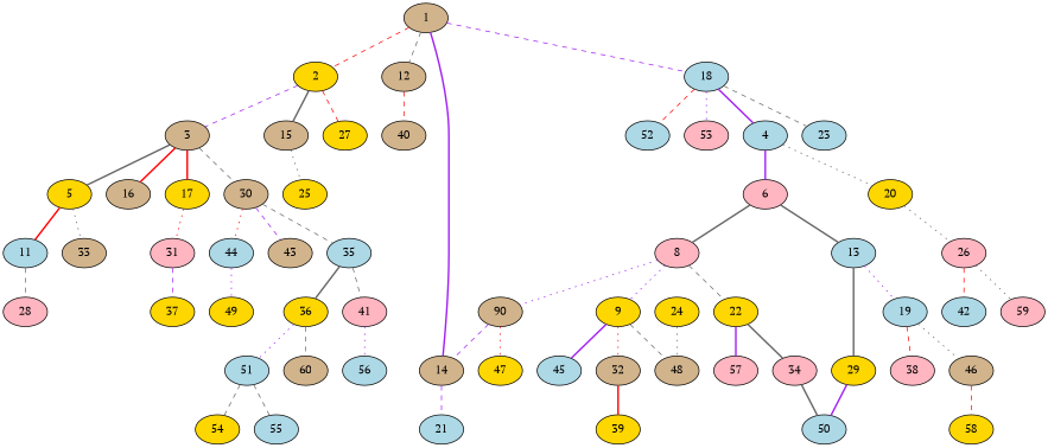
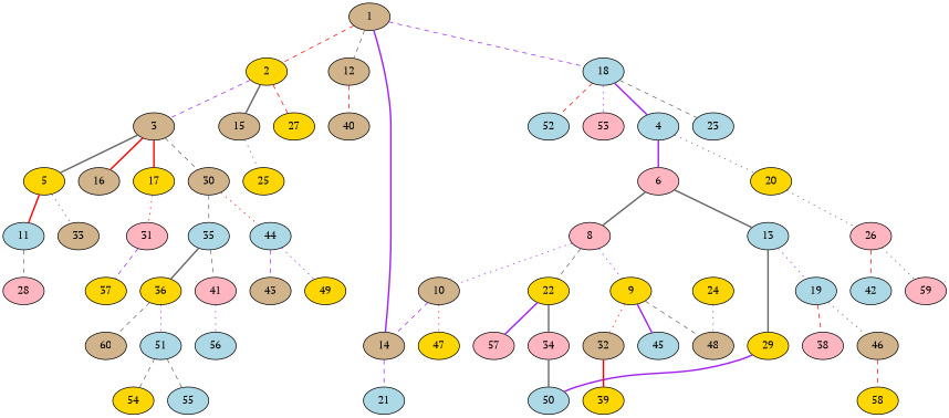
  graph {
    fontname="PT Serif"
    node [fillcolor=gold fontname="PT Serif" style=filled]
    edge [color=gray40 fontname="PT Serif" style=dashed]
    1 [fillcolor=tan]
    2
    12 [fillcolor=tan]
    14 [fillcolor=tan]
    18 [fillcolor=lightblue]
    3 [fillcolor=tan]
    15 [fillcolor=tan]
    27
    4 [fillcolor=lightblue]
    6 [fillcolor=lightpink]
    20
    40 [fillcolor=tan]
    21 [fillcolor=lightblue]
    23 [fillcolor=lightblue]
    52 [fillcolor=lightblue]
    53 [fillcolor=lightpink]
    5
    16 [fillcolor=tan]
    17
    30 [fillcolor=tan]
    25
    8 [fillcolor=lightpink]
    13 [fillcolor=lightblue]
    26 [fillcolor=lightpink]
    11 [fillcolor=lightblue]
    33 [fillcolor=tan]
    31 [fillcolor=lightpink]
    43 [fillcolor=tan]
    35 [fillcolor=lightblue]
    44 [fillcolor=lightblue]
    28 [fillcolor=lightpink]
    37
    36
    41 [fillcolor=lightpink]
    49
    9
-   10 [fillcolor=tan label=90]
+   10 [fillcolor=tan]
    22
    19 [fillcolor=lightblue]
    29
    42 [fillcolor=lightblue]
    59 [fillcolor=lightpink]
    32 [fillcolor=tan]
    45 [fillcolor=lightblue]
    48 [fillcolor=tan]
    47
    34 [fillcolor=lightpink]
    57 [fillcolor=lightpink]
    38 [fillcolor=lightpink]
    46 [fillcolor=tan]
    50 [fillcolor=lightblue]
    24
    39
    58
    51 [fillcolor=lightblue]
    60 [fillcolor=tan]
    56 [fillcolor=lightblue]
    54
    55 [fillcolor=lightblue]
    1 -- 2 [color=red]
    1 -- 12
    1 -- 14 [color=purple style=bold]
    1 -- 18 [color=purple]
    2 -- 3 [color=purple]
    2 -- 15 [style=bold]
    2 -- 27 [color=red]
    12 -- 40 [color=red]
    14 -- 21 [color=purple]
    18 -- 4 [color=purple style=bold]
    18 -- 23
    18 -- 52 [color=red]
    18 -- 53 [color=purple style=dotted]
    3 -- 5 [style=bold]
    3 -- 16 [color=red style=bold]
    3 -- 17 [color=red style=bold]
    3 -- 30
    15 -- 25 [style=dotted]
    4 -- 6 [color=purple style=bold]
    4 -- 20 [style=dotted]
    6 -- 8 [style=bold]
    6 -- 13 [style=bold]
    20 -- 26 [style=dotted]
    5 -- 11 [color=red style=bold]
    5 -- 33 [style=dotted]
    17 -- 31 [color=red style=dotted]
-   30 -- 43 [color=purple]
+   44 -- 43 [color=purple]
    30 -- 35
    30 -- 44 [color=red style=dotted]
    8 -- 9 [color=purple style=dotted]
    8 -- 10 [color=purple style=dotted]
    8 -- 22
    13 -- 19 [color=purple style=dotted]
    13 -- 29 [style=bold]
    26 -- 42 [color=red]
    26 -- 59 [style=dotted]
    11 -- 28
    31 -- 37 [color=purple]
    35 -- 36 [style=bold]
    35 -- 41
    44 -- 49 [color=purple style=dotted]
    36 -- 51 [color=purple style=dotted]
    36 -- 60
    41 -- 56 [color=purple style=dotted]
    9 -- 32 [color=red style=dotted]
    9 -- 45 [color=purple style=bold]
    9 -- 48
    10 -- 14 [color=purple]
    10 -- 47 [color=red style=dotted]
    22 -- 34 [style=bold]
    22 -- 57 [color=purple style=bold]
    19 -- 38 [color=red]
    19 -- 46 [style=dotted]
    29 -- 50 [color=purple style=bold]
    32 -- 39 [color=red style=bold]
    34 -- 50 [style=bold]
    46 -- 58 [color=red]
    24 -- 48 [style=dotted]
    51 -- 54
    51 -- 55
  }
